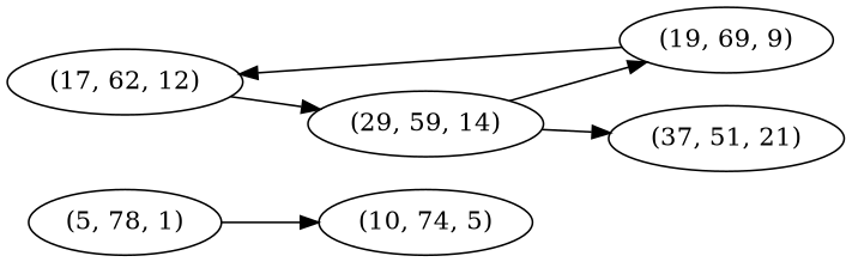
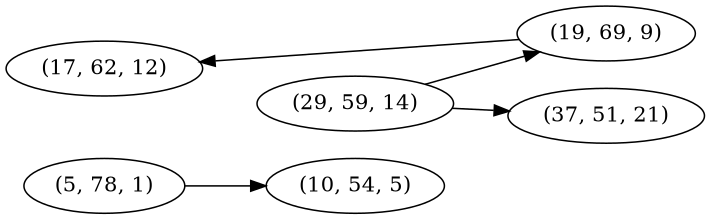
  digraph {
    rankdir=LR
    "(5, 78, 1)"
-   "(10, 74, 5)"
+   "(10, 74, 5)" [label="(10, 54, 5)"]
    n3 [label="(17, 62, 12)"]
    "(19, 69, 9)"
    "(29, 59, 14)"
    "(37, 51, 21)"
    "(5, 78, 1)" -> "(10, 74, 5)"
-   n3 -> "(29, 59, 14)"
    "(19, 69, 9)" -> n3
    "(29, 59, 14)" -> "(19, 69, 9)"
    "(29, 59, 14)" -> "(37, 51, 21)"
  }
